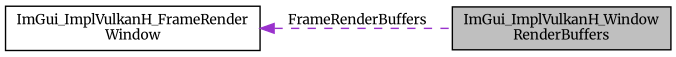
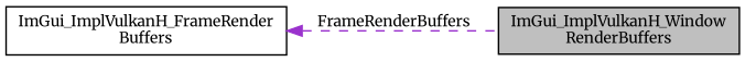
  digraph {
    rankdir=LR
    fontname=Merriweather
    node [color=black fontname=Merriweather fontsize=10 shape=record style=filled]
    n1 [fillcolor=grey75 fontcolor=black height=0.2 label="ImGui_ImplVulkanH_Window\lRenderBuffers" width=0.4]
-   n2 [fillcolor=white height=0.2 label="ImGui_ImplVulkanH_FrameRender\lWindow" width=0.4]
+   n2 [fillcolor=white height=0.2 label="ImGui_ImplVulkanH_FrameRender\lBuffers" width=0.4]
    n2 -> n1 [color=darkorchid3 dir=back fontname=Merriweather fontsize=10 label=" FrameRenderBuffers" labelfontname=Helvetica labelfontsize=10 style=dashed]
  }
